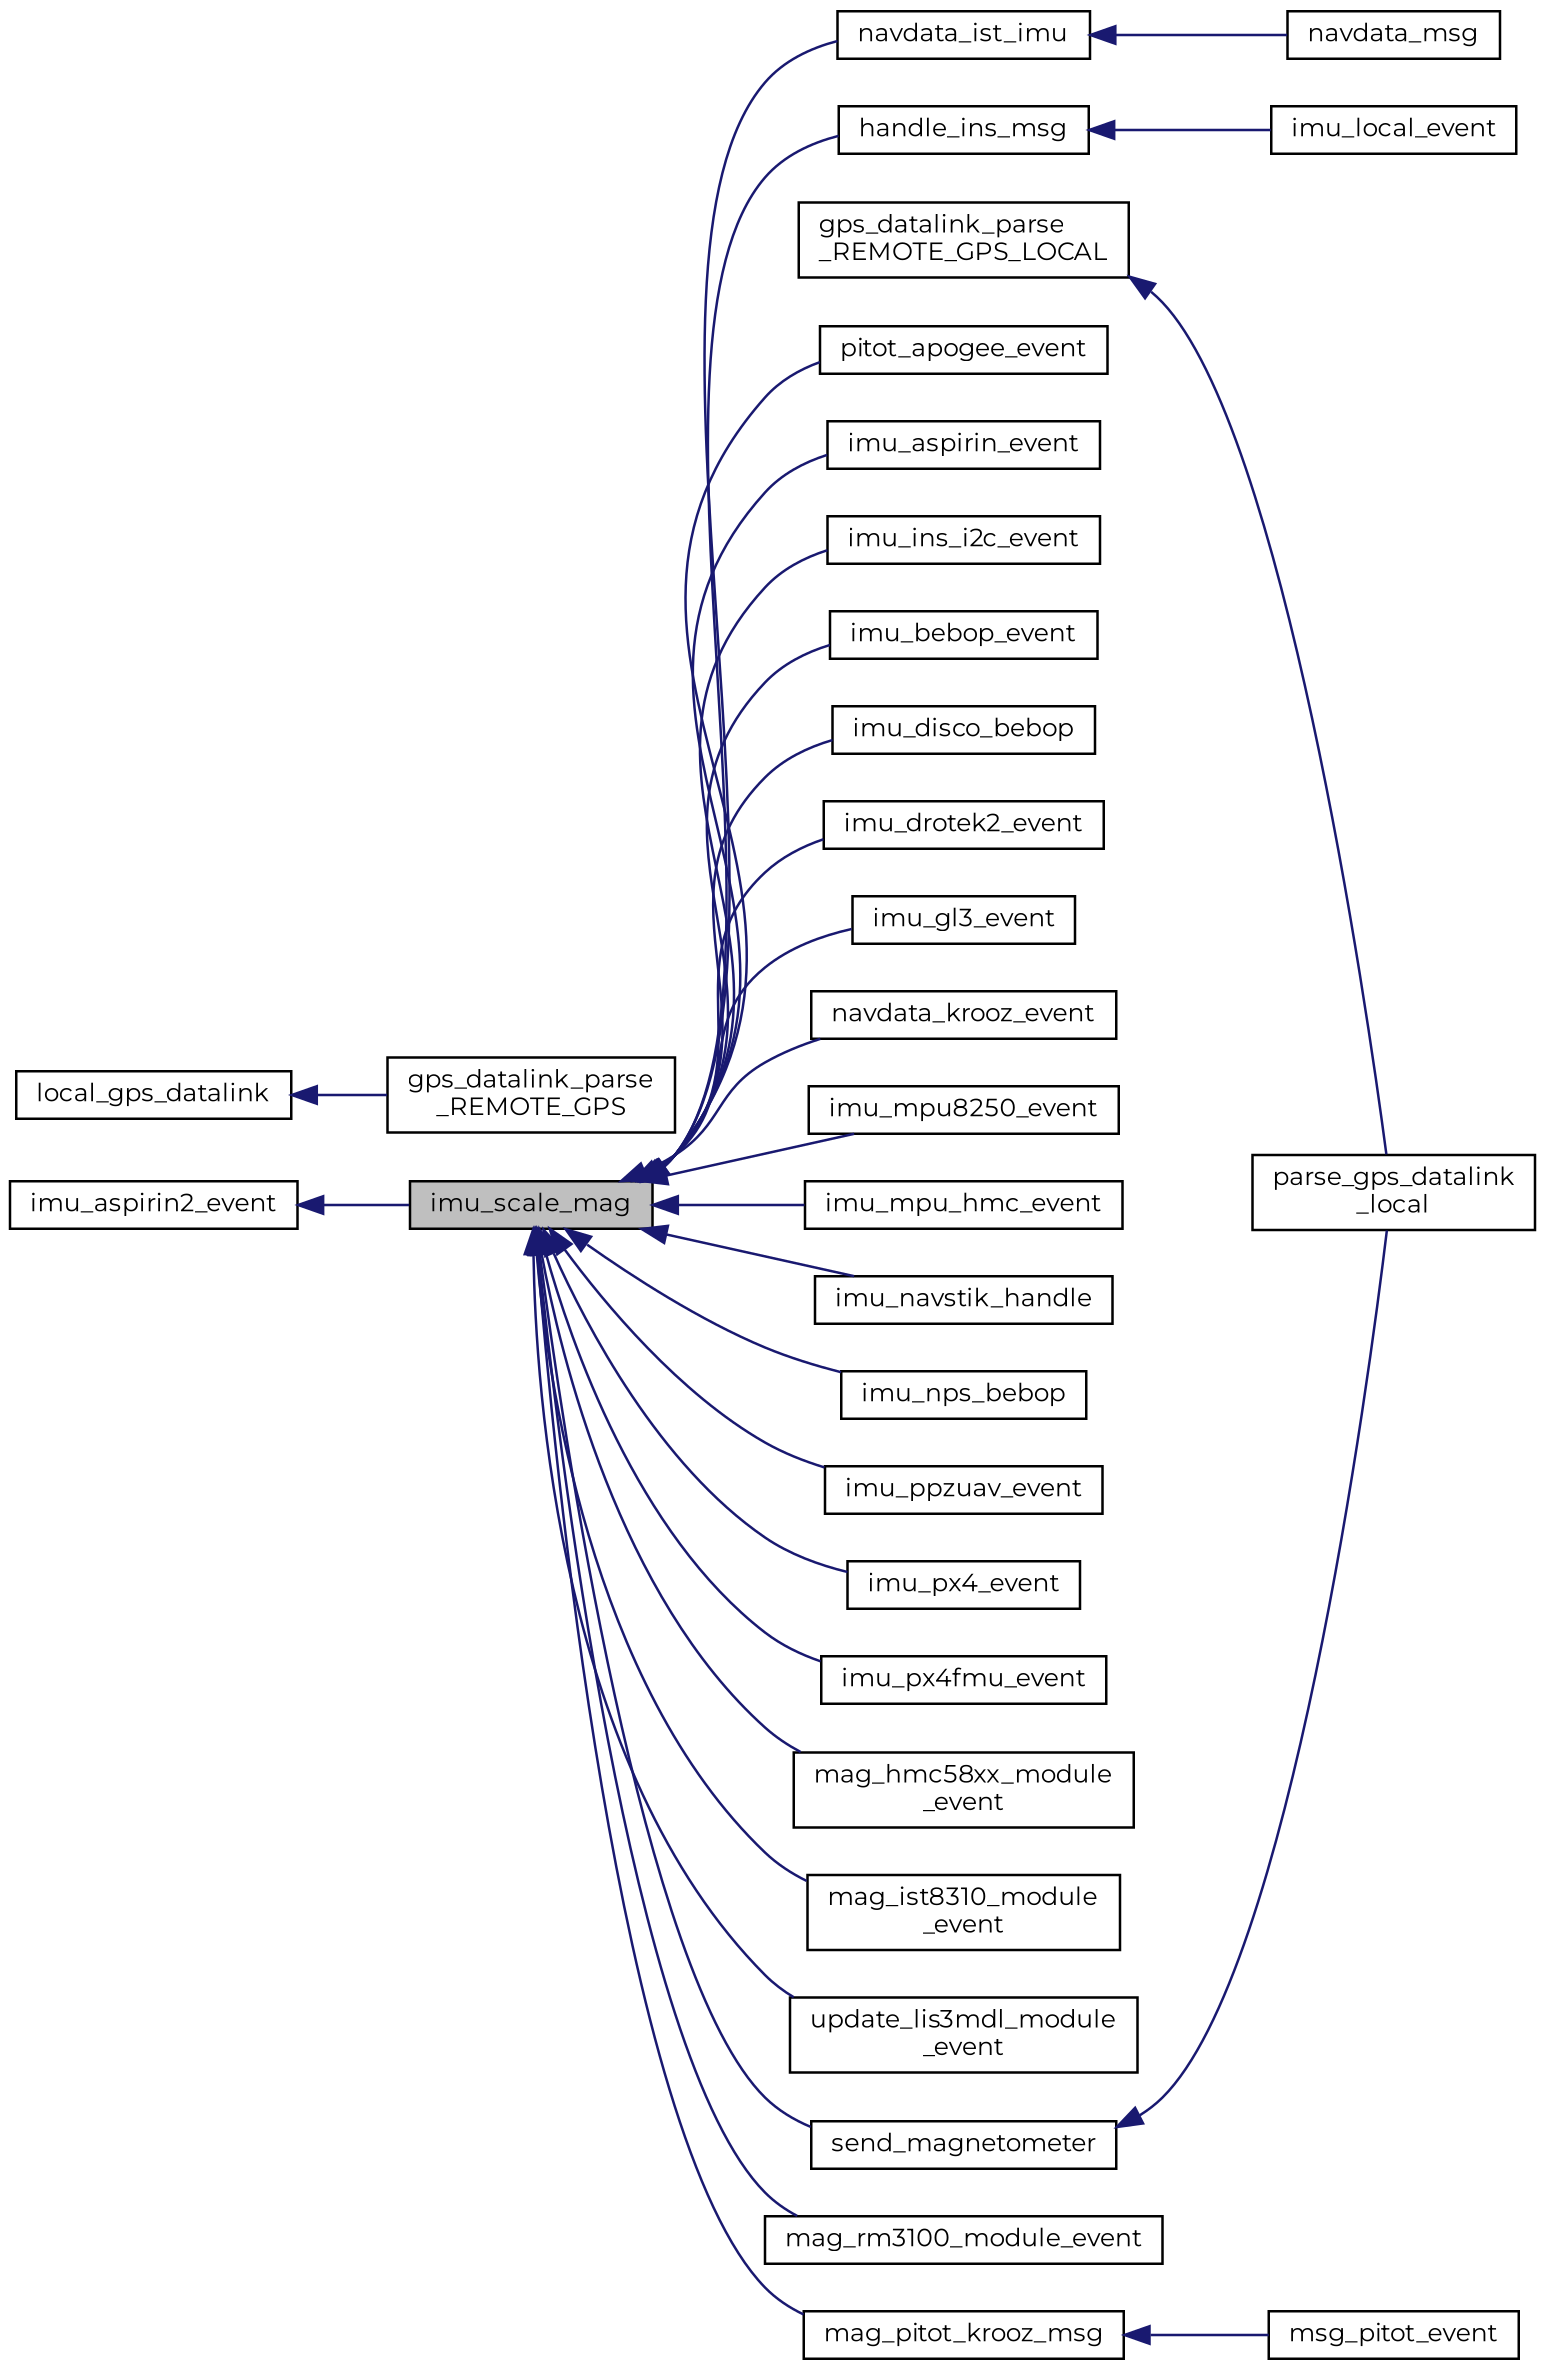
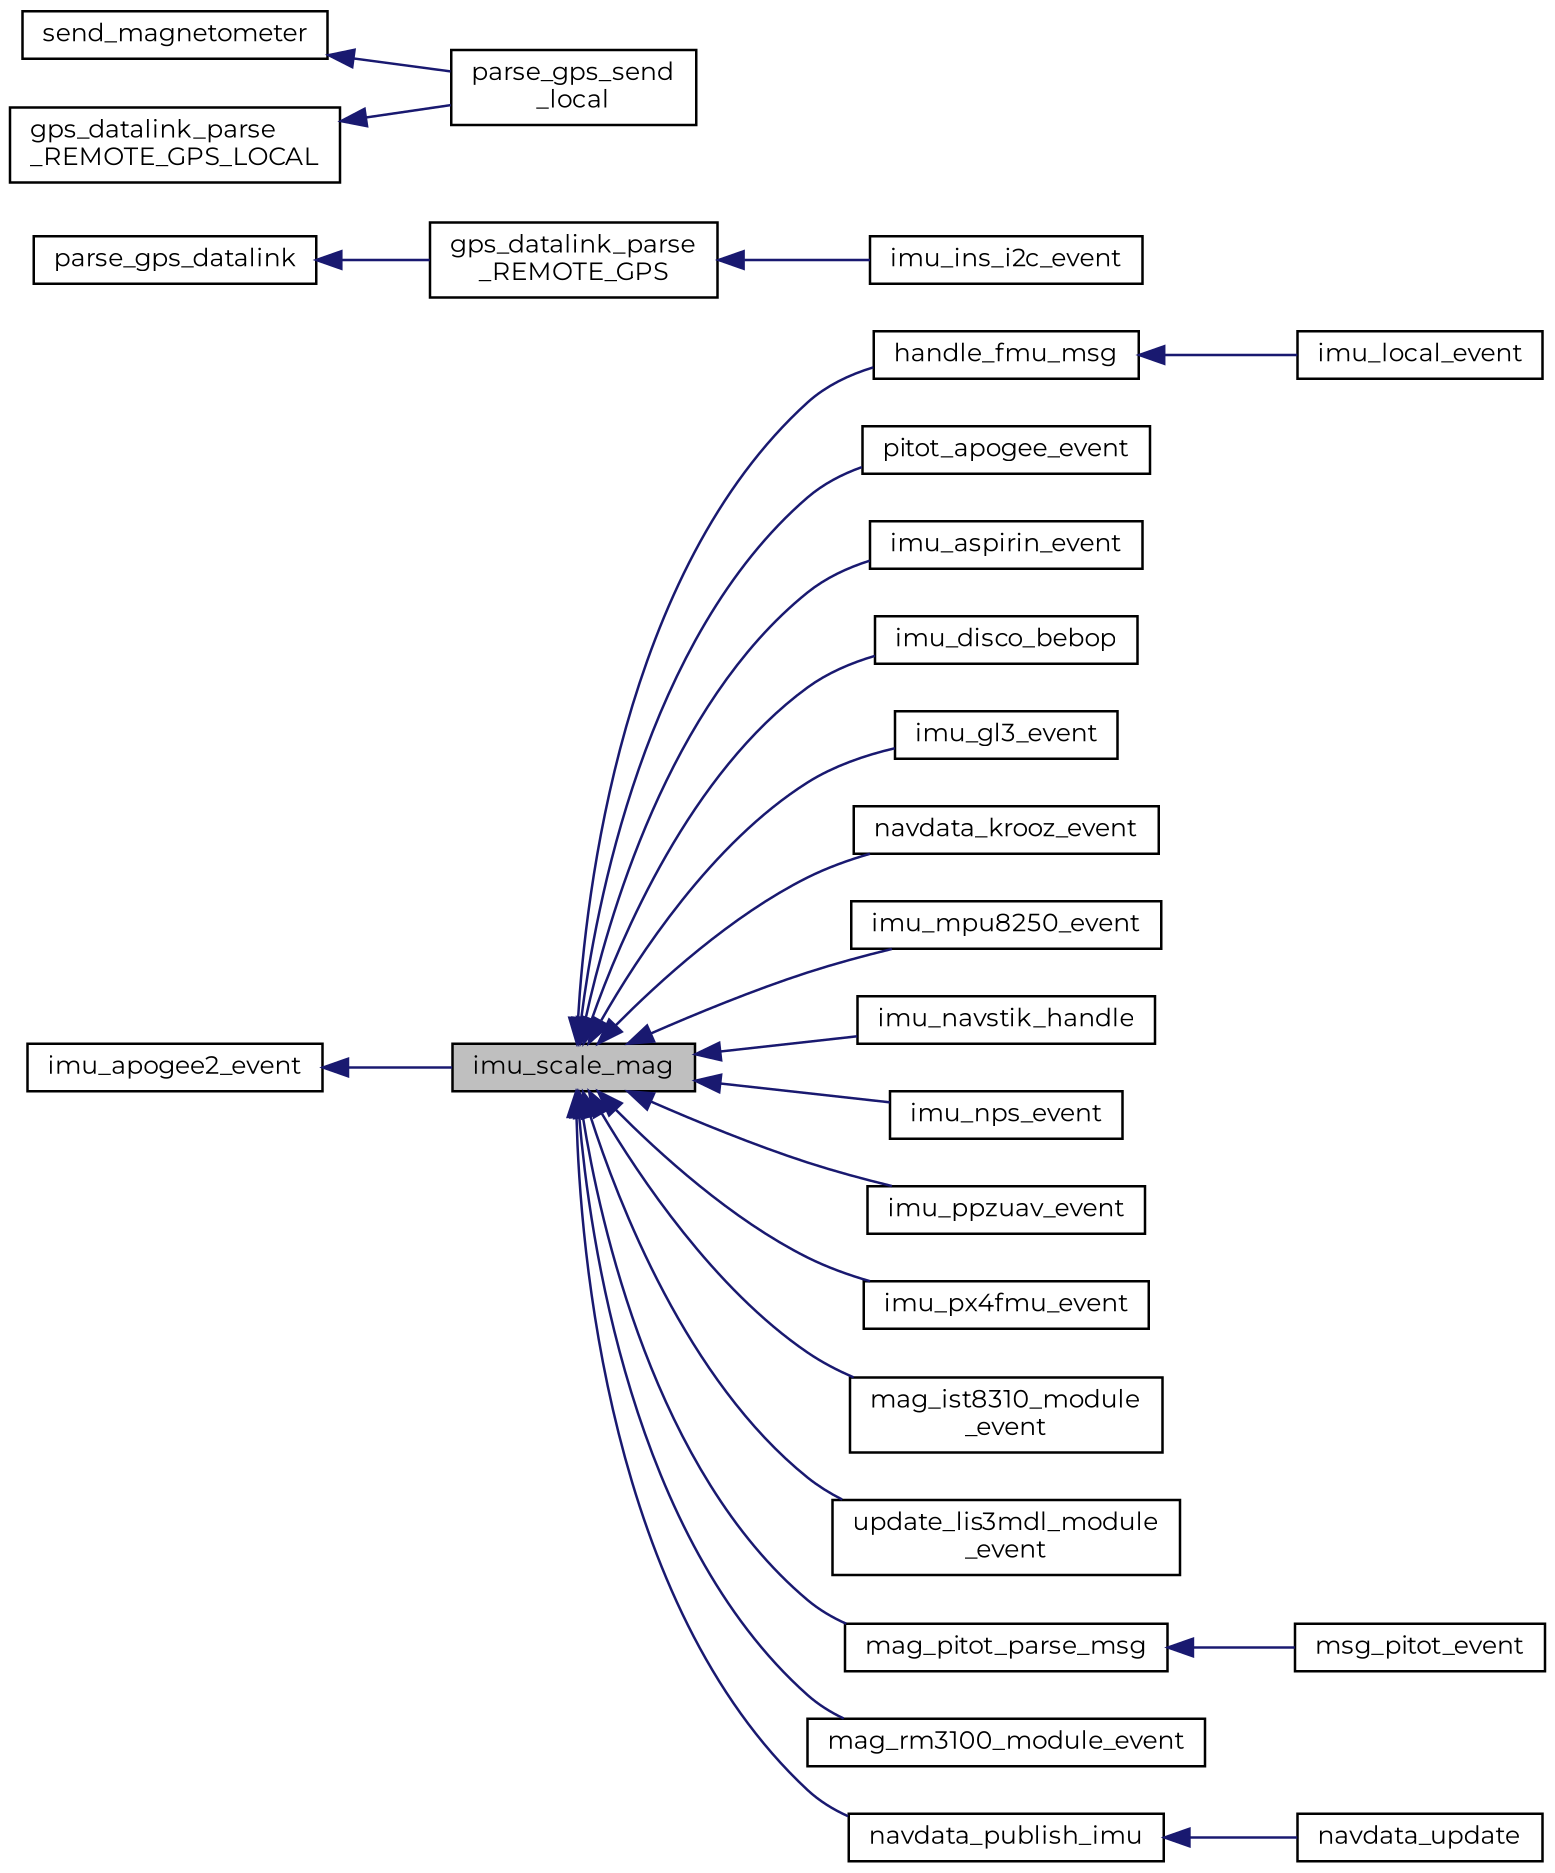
  digraph {
    fontname=Montserrat
    rankdir=LR
    node [color=black fillcolor=white fontname=Montserrat fontsize=10 shape=record style=filled]
    edge [color=midnightblue dir=back fontname=Montserrat fontsize=10 labelfontname=FreeSans labelfontsize=10 style=solid]
    n1 [fillcolor=grey75 fontcolor=black height=0.2 label=imu_scale_mag width=0.4]
-   n2 [height=0.2 label=handle_ins_msg width=0.4]
+   n2 [height=0.2 label=handle_fmu_msg width=0.4]
    n3 [height=0.2 label=pitot_apogee_event width=0.4]
    n4 [height=0.2 label=imu_aspirin_event width=0.4]
    n5 [height=0.2 label=imu_ins_i2c_event width=0.4]
-   n6 [height=0.2 label=imu_bebop_event width=0.4]
    n7 [height=0.2 label=imu_disco_bebop width=0.4]
-   n8 [height=0.2 label=imu_drotek2_event width=0.4]
    n9 [height=0.2 label=imu_gl3_event width=0.4]
    n10 [height=0.2 label=navdata_krooz_event width=0.4]
    n11 [height=0.2 label=imu_mpu8250_event width=0.4]
-   n12 [height=0.2 label=imu_mpu_hmc_event width=0.4]
    n13 [height=0.2 label=imu_navstik_handle width=0.4]
-   n14 [height=0.2 label=imu_nps_bebop width=0.4]
+   n14 [height=0.2 label=imu_nps_event width=0.4]
    n15 [height=0.2 label=imu_ppzuav_event width=0.4]
-   n16 [height=0.2 label=imu_px4_event width=0.4]
    n17 [height=0.2 label=imu_px4fmu_event width=0.4]
-   n18 [height=0.2 label="mag_hmc58xx_module\l_event" width=0.4]
    n19 [height=0.2 label="mag_ist8310_module\l_event" width=0.4]
    n20 [height=0.2 label="update_lis3mdl_module\l_event" width=0.4]
-   n21 [height=0.2 label=mag_pitot_krooz_msg width=0.4]
+   n21 [height=0.2 label=mag_pitot_parse_msg width=0.4]
    n22 [height=0.2 label=mag_rm3100_module_event width=0.4]
-   n23 [height=0.2 label=navdata_ist_imu width=0.4]
+   n23 [height=0.2 label=navdata_publish_imu width=0.4]
    n24 [height=0.2 label=send_magnetometer width=0.4]
    n25 [height=0.2 label=imu_local_event width=0.4]
-   n26 [height=0.2 label=imu_aspirin2_event width=0.4]
+   n26 [height=0.2 label=imu_apogee2_event width=0.4]
    n27 [height=0.2 label=msg_pitot_event width=0.4]
-   n28 [height=0.2 label=navdata_msg width=0.4]
-   n29 [height=0.2 label="parse_gps_datalink\l_local" width=0.4]
-   n30 [height=0.2 label=local_gps_datalink width=0.4]
+   n28 [height=0.2 label=navdata_update width=0.4]
+   n29 [height=0.2 label="parse_gps_send\l_local" width=0.4]
+   n30 [height=0.2 label=parse_gps_datalink width=0.4]
    n31 [height=0.2 label="gps_datalink_parse\l_REMOTE_GPS" width=0.4]
    n32 [height=0.2 label="gps_datalink_parse\l_REMOTE_GPS_LOCAL" width=0.4]
    n1 -> n2
    n1 -> n3
    n1 -> n4
-   n1 -> n5
-   n1 -> n6
+   n31 -> n5
    n1 -> n7
-   n1 -> n8
    n1 -> n9
    n1 -> n10
    n1 -> n11
-   n1 -> n12
    n1 -> n13
    n1 -> n14
    n1 -> n15
-   n1 -> n16
    n1 -> n17
-   n1 -> n18
    n1 -> n19
    n1 -> n20
    n1 -> n21
    n1 -> n22
    n1 -> n23
-   n1 -> n24
    n2 -> n25
    n21 -> n27
    n23 -> n28
    n24 -> n29
    n26 -> n1
    n30 -> n31
    n32 -> n29
  }
